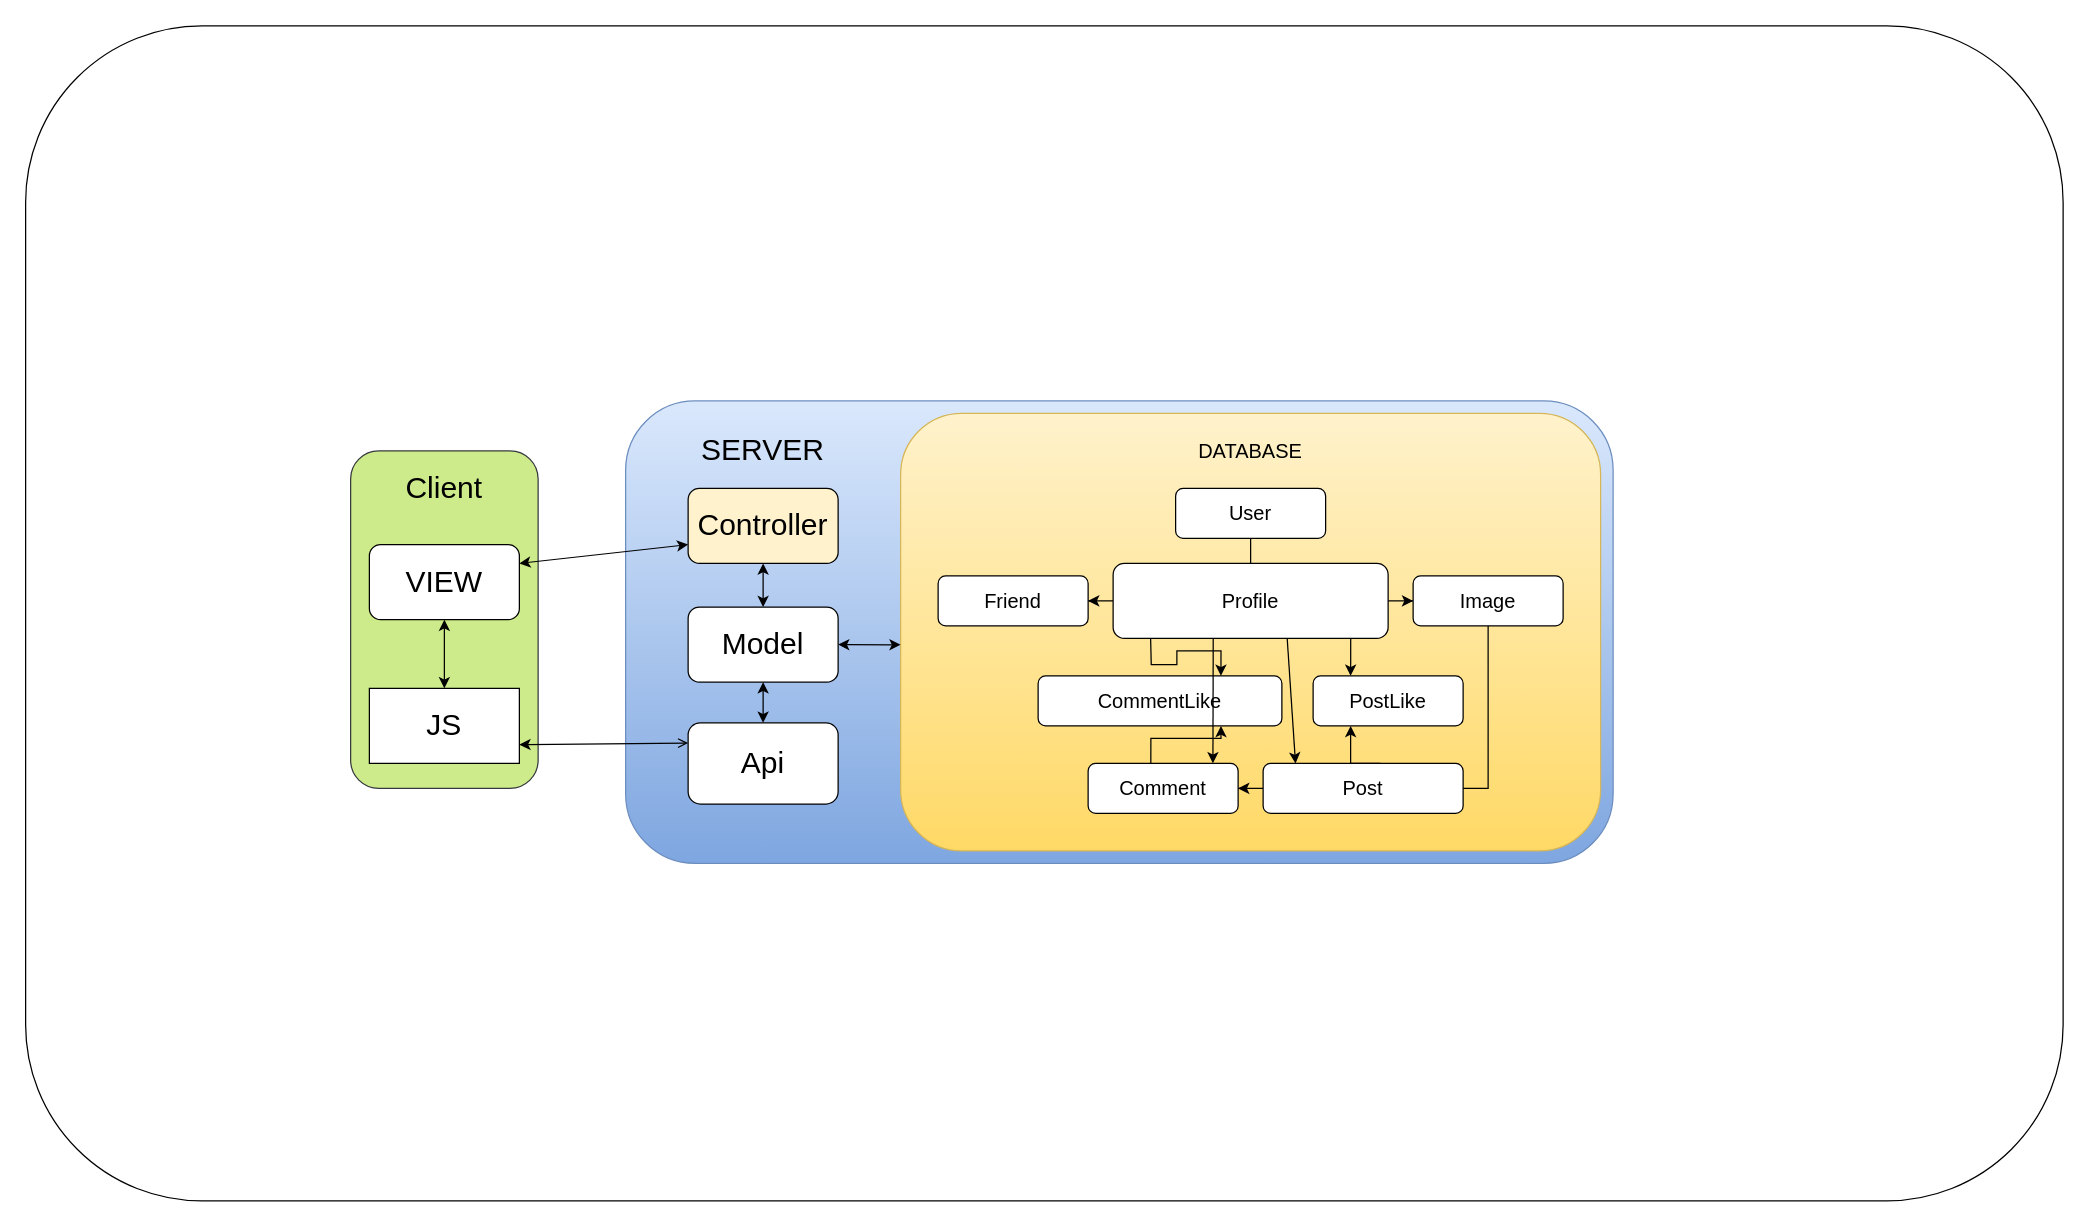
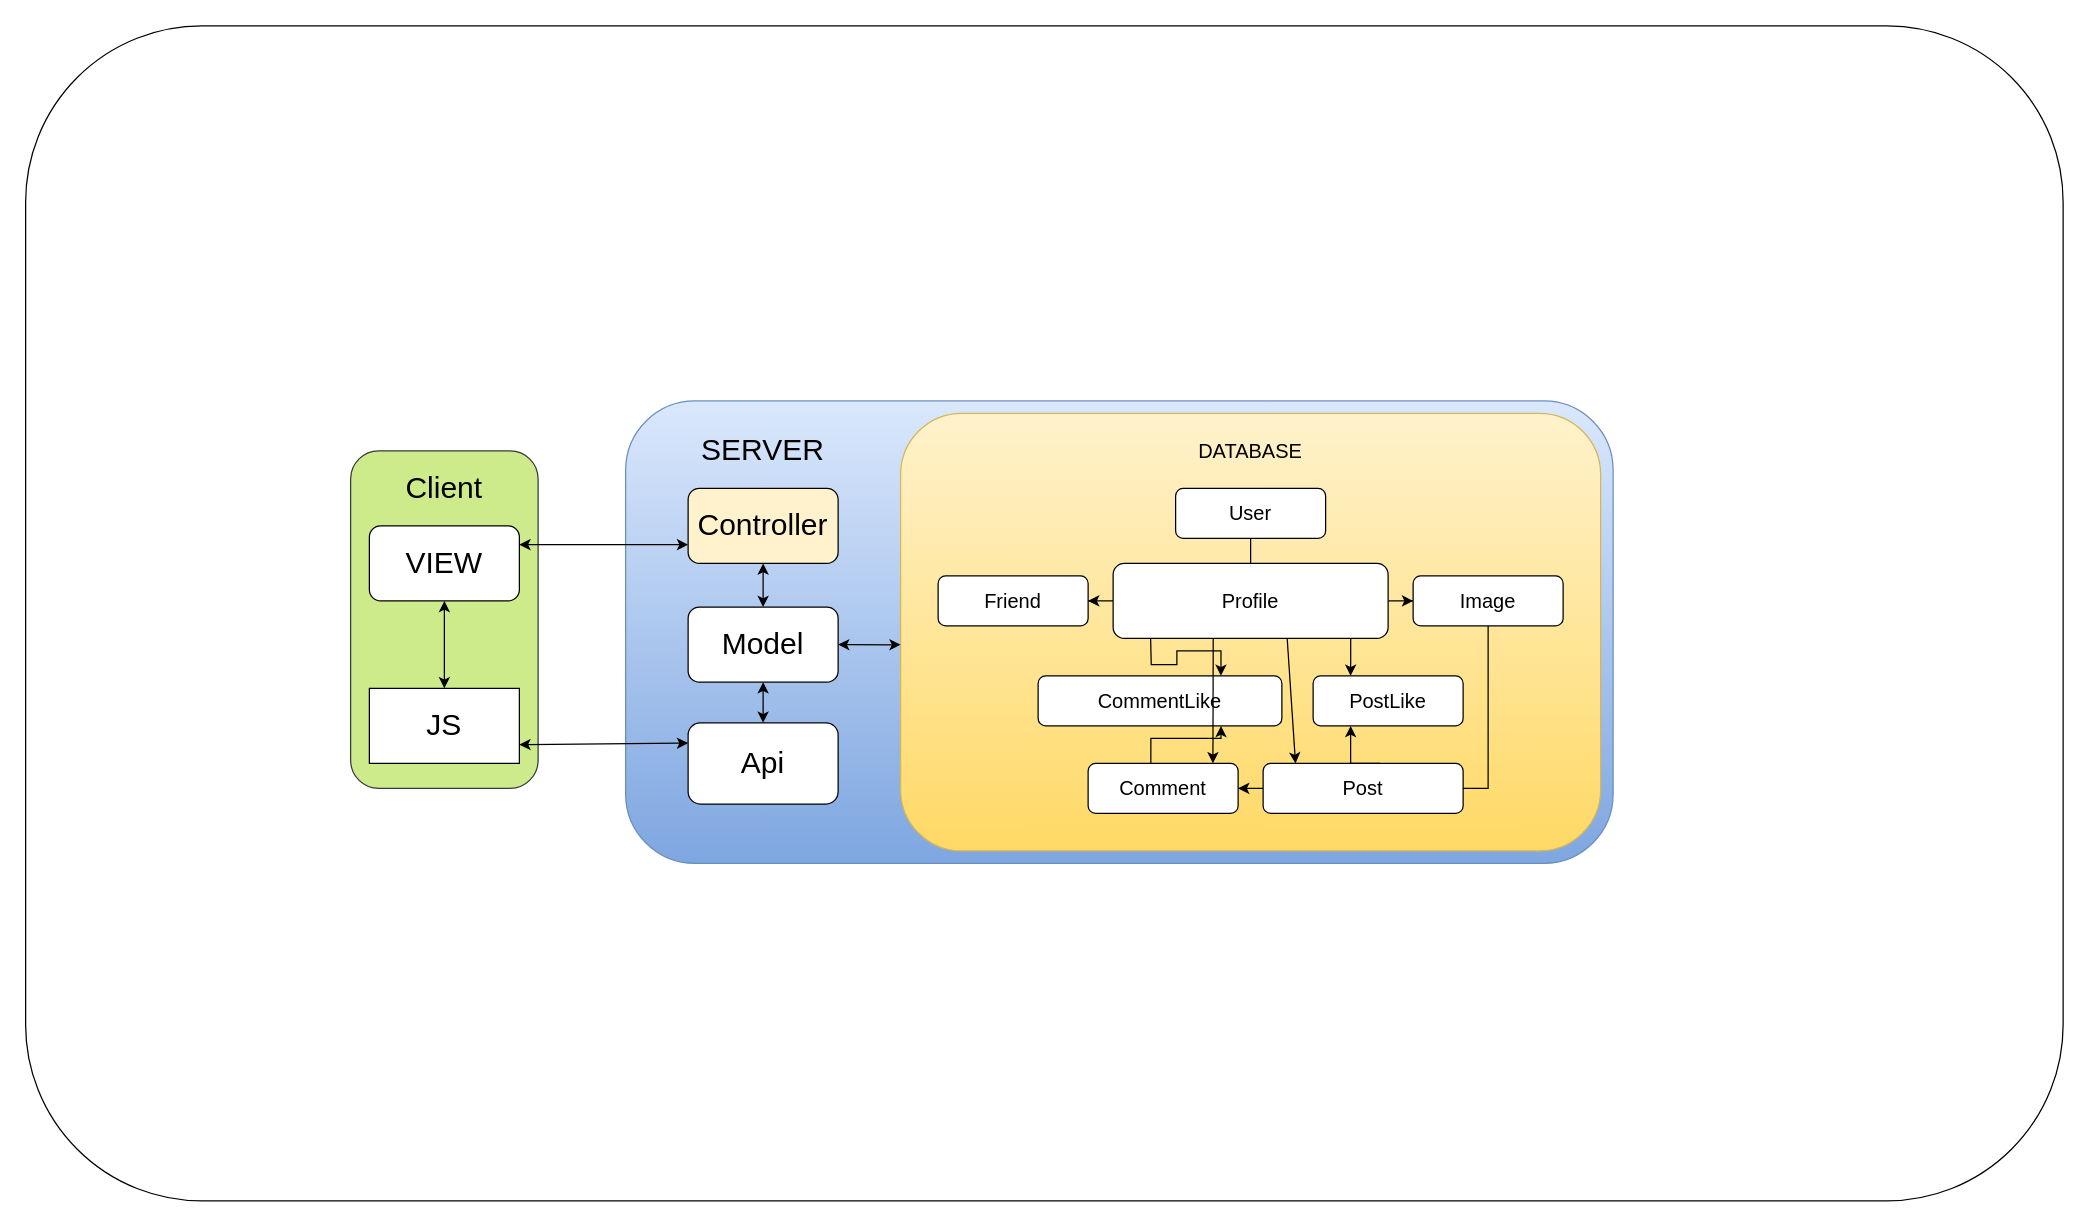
  <mxCell id="0" />
  <mxCell id="1" parent="0" />
  <mxCell id="2" value="" style="rounded=1;whiteSpace=wrap;html=1;fontSize=24;" vertex="1" parent="1"><mxGeometry x="20" y="20" width="1630" height="940" as="geometry" /></mxCell>
  <mxCell id="3" value="" style="rounded=1;whiteSpace=wrap;html=1;fontSize=24;gradientColor=#7ea6e0;fillColor=#dae8fc;strokeColor=#6c8ebf;" vertex="1" parent="1"><mxGeometry x="500" width="790" height="370" as="geometry" y="320" /></mxCell>
  <mxCell id="4" value="" style="rounded=1;whiteSpace=wrap;html=1;fontSize=24;fillColor=#cdeb8b;strokeColor=#36393d;" vertex="1" parent="1"><mxGeometry x="280" y="360" width="150" height="270" as="geometry" /></mxCell>
  <mxCell id="5" value="" style="rounded=1;whiteSpace=wrap;html=1;fontSize=16;arcSize=14;gradientColor=#ffd966;fillColor=#fff2cc;strokeColor=#d6b656;" vertex="1" parent="1"><mxGeometry x="720" y="330" width="560" height="350" as="geometry" /></mxCell>
  <mxCell id="6" value="User" style="rounded=1;whiteSpace=wrap;html=1;fontSize=16;" vertex="1" parent="1"><mxGeometry x="940" y="390" width="120" height="40" as="geometry" /></mxCell>
  <mxCell id="7" style="edgeStyle=orthogonalEdgeStyle;rounded=0;orthogonalLoop=1;jettySize=auto;html=1;exitX=0.864;exitY=1.006;exitDx=0;exitDy=0;entryX=0.25;entryY=0;entryDx=0;entryDy=0;fontSize=16;exitPerimeter=0;" edge="1" parent="1" source="11" target="20"><mxGeometry relative="1" as="geometry" /></mxCell>
  <mxCell id="8" style="edgeStyle=orthogonalEdgeStyle;rounded=0;orthogonalLoop=1;jettySize=auto;html=1;entryX=0.75;entryY=0;entryDx=0;entryDy=0;fontSize=16;" edge="1" parent="1" target="21"><mxGeometry relative="1" as="geometry"><mxPoint x="920" y="510" as="sourcePoint" /></mxGeometry></mxCell>
  <mxCell id="9" style="edgeStyle=orthogonalEdgeStyle;rounded=0;orthogonalLoop=1;jettySize=auto;html=1;entryX=1;entryY=0.5;entryDx=0;entryDy=0;fontSize=16;" edge="1" parent="1" source="11" target="14"><mxGeometry relative="1" as="geometry" /></mxCell>
  <mxCell id="10" style="edgeStyle=orthogonalEdgeStyle;rounded=0;orthogonalLoop=1;jettySize=auto;html=1;entryX=0;entryY=0.5;entryDx=0;entryDy=0;fontSize=16;" edge="1" parent="1" source="11" target="13"><mxGeometry relative="1" as="geometry" /></mxCell>
  <mxCell id="11" value="Profile" style="rounded=1;whiteSpace=wrap;html=1;fontSize=16;" vertex="1" parent="1"><mxGeometry x="890" y="450" width="220" height="60" as="geometry" /></mxCell>
  <mxCell id="12" value="" style="endArrow=none;html=1;entryX=0.5;entryY=1;entryDx=0;entryDy=0;" edge="1" parent="1" source="11" target="6"><mxGeometry width="50" height="50" relative="1" as="geometry"><mxPoint x="940" y="580" as="sourcePoint" /><mxPoint x="990" y="530" as="targetPoint" /></mxGeometry></mxCell>
  <mxCell id="13" value="Image" style="rounded=1;whiteSpace=wrap;html=1;fontSize=16;" vertex="1" parent="1"><mxGeometry x="1130" y="460" width="120" height="40" as="geometry" /></mxCell>
  <mxCell id="14" value="Friend&lt;br style=&quot;font-size: 16px;&quot;&gt;" style="rounded=1;whiteSpace=wrap;html=1;fontSize=16;" vertex="1" parent="1"><mxGeometry x="750" y="460" width="120" height="40" as="geometry" /></mxCell>
  <mxCell id="15" style="edgeStyle=orthogonalEdgeStyle;rounded=0;orthogonalLoop=1;jettySize=auto;html=1;exitX=0.418;exitY=0.002;exitDx=0;exitDy=0;entryX=0.75;entryY=1;entryDx=0;entryDy=0;fontSize=16;exitPerimeter=0;" edge="1" parent="1" source="16" target="21"><mxGeometry relative="1" as="geometry" /></mxCell>
  <mxCell id="16" value="Comment" style="rounded=1;whiteSpace=wrap;html=1;fontSize=16;" vertex="1" parent="1"><mxGeometry x="870" y="610" width="120" height="40" as="geometry" /></mxCell>
  <mxCell id="17" style="edgeStyle=orthogonalEdgeStyle;rounded=0;orthogonalLoop=1;jettySize=auto;html=1;entryX=1;entryY=0.5;entryDx=0;entryDy=0;fontSize=16;" edge="1" parent="1" source="19" target="16"><mxGeometry relative="1" as="geometry" /></mxCell>
  <mxCell id="18" style="edgeStyle=orthogonalEdgeStyle;rounded=0;orthogonalLoop=1;jettySize=auto;html=1;exitX=0.586;exitY=0;exitDx=0;exitDy=0;entryX=0.25;entryY=1;entryDx=0;entryDy=0;fontSize=16;exitPerimeter=0;" edge="1" parent="1" source="19" target="20"><mxGeometry relative="1" as="geometry" /></mxCell>
  <mxCell id="19" value="Post" style="rounded=1;whiteSpace=wrap;html=1;fontSize=16;" vertex="1" parent="1"><mxGeometry x="1010" y="610" width="160" height="40" as="geometry" /></mxCell>
  <mxCell id="20" value="PostLike" style="rounded=1;whiteSpace=wrap;html=1;fontSize=16;" vertex="1" parent="1"><mxGeometry x="1050" y="540" width="120" height="40" as="geometry" /></mxCell>
  <mxCell id="21" value="CommentLike" style="rounded=1;whiteSpace=wrap;html=1;fontSize=16;" vertex="1" parent="1"><mxGeometry x="830" y="540" width="195" height="40" as="geometry" /></mxCell>
  <mxCell id="22" value="" style="endArrow=classic;html=1;fontSize=16;exitX=0.633;exitY=1.002;exitDx=0;exitDy=0;exitPerimeter=0;entryX=0.162;entryY=0.003;entryDx=0;entryDy=0;entryPerimeter=0;" edge="1" parent="1" source="11" target="19"><mxGeometry width="50" height="50" relative="1" as="geometry"><mxPoint x="750" y="760" as="sourcePoint" /><mxPoint x="800" y="710" as="targetPoint" /></mxGeometry></mxCell>
  <mxCell id="23" value="" style="endArrow=classic;html=1;fontSize=16;exitX=0.364;exitY=1.007;exitDx=0;exitDy=0;exitPerimeter=0;entryX=0.832;entryY=0;entryDx=0;entryDy=0;entryPerimeter=0;" edge="1" parent="1" source="11" target="16"><mxGeometry width="50" height="50" relative="1" as="geometry"><mxPoint x="750" y="760" as="sourcePoint" /><mxPoint x="971" y="630" as="targetPoint" /></mxGeometry></mxCell>
  <mxCell id="24" value="" style="endArrow=none;html=1;fontSize=16;entryX=1;entryY=0.5;entryDx=0;entryDy=0;exitX=0.5;exitY=1;exitDx=0;exitDy=0;strokeColor=#000000;fillColor=#f5f5f5;rounded=0;" edge="1" parent="1" source="13" target="19"><mxGeometry width="50" height="50" relative="1" as="geometry"><mxPoint x="750" y="740" as="sourcePoint" /><mxPoint x="800" y="690" as="targetPoint" /><Array as="points"><mxPoint x="1190" y="630" /></Array></mxGeometry></mxCell>
  <mxCell id="25" value="DATABASE" style="text;html=1;strokeColor=none;fillColor=none;align=center;verticalAlign=middle;whiteSpace=wrap;rounded=0;fontSize=16;" vertex="1" parent="1"><mxGeometry x="935" y="340" width="130" height="40" as="geometry" /></mxCell>
  <mxCell id="26" value="Api" style="rounded=1;whiteSpace=wrap;html=1;fontSize=24;" vertex="1" parent="1"><mxGeometry x="550" y="577.5" width="120" height="65" as="geometry" /></mxCell>
  <mxCell id="27" value="Model" style="rounded=1;whiteSpace=wrap;html=1;fontSize=24;" vertex="1" parent="1"><mxGeometry x="550" y="485" width="120" height="60" as="geometry" /></mxCell>
- <mxCell id="28" value="VIEW" style="rounded=1;whiteSpace=wrap;html=1;fontSize=24;" vertex="1" parent="1"><mxGeometry x="295" y="435" width="120" height="60" as="geometry" /></mxCell>
+ <mxCell id="28" value="VIEW" style="rounded=1;whiteSpace=wrap;html=1;fontSize=24;" vertex="1" parent="1"><mxGeometry x="295" y="420" width="120" height="60" as="geometry" /></mxCell>
  <mxCell id="29" value="Controller" style="rounded=1;whiteSpace=wrap;html=1;fontSize=24;fillColor=#fff2cc;" vertex="1" parent="1"><mxGeometry x="550" y="390" width="120" height="60" as="geometry" /></mxCell>
  <mxCell id="30" value="JS" style="whiteSpace=wrap;html=1;fontSize=24;rounded=0;" vertex="1" parent="1"><mxGeometry x="295" y="550" width="120" height="60" as="geometry" /></mxCell>
  <mxCell id="31" value="Client" style="text;html=1;strokeColor=none;fillColor=none;align=center;verticalAlign=middle;whiteSpace=wrap;rounded=0;fontSize=24;" vertex="1" parent="1"><mxGeometry x="335" y="380" width="40" height="20" as="geometry" /></mxCell>
  <mxCell id="32" value="SERVER" style="text;html=1;strokeColor=none;fillColor=none;align=center;verticalAlign=middle;whiteSpace=wrap;rounded=0;fontSize=24;" vertex="1" parent="1"><mxGeometry x="590" y="350" width="40" height="20" as="geometry" /></mxCell>
  <mxCell id="33" value="" style="endArrow=classic;startArrow=classic;html=1;strokeColor=#000000;fontSize=24;entryX=0.5;entryY=0;entryDx=0;entryDy=0;exitX=0.5;exitY=1;exitDx=0;exitDy=0;" edge="1" parent="1" source="27" target="26"><mxGeometry width="50" height="50" relative="1" as="geometry"><mxPoint x="290" y="760" as="sourcePoint" /><mxPoint x="340" y="710" as="targetPoint" /></mxGeometry></mxCell>
  <mxCell id="34" value="" style="endArrow=classic;startArrow=classic;html=1;strokeColor=#000000;fontSize=24;entryX=0.5;entryY=1;entryDx=0;entryDy=0;" edge="1" parent="1" source="27" target="29"><mxGeometry width="50" height="50" relative="1" as="geometry"><mxPoint x="620" y="510" as="sourcePoint" /><mxPoint x="670" y="460" as="targetPoint" /></mxGeometry></mxCell>
  <mxCell id="35" value="" style="endArrow=classic;startArrow=classic;html=1;strokeColor=#000000;fontSize=24;entryX=0;entryY=0.529;entryDx=0;entryDy=0;entryPerimeter=0;exitX=1;exitY=0.5;exitDx=0;exitDy=0;" edge="1" parent="1" source="27" target="5"><mxGeometry width="50" height="50" relative="1" as="geometry"><mxPoint x="290" y="760" as="sourcePoint" /><mxPoint x="340" y="710" as="targetPoint" /></mxGeometry></mxCell>
  <mxCell id="36" value="" style="endArrow=classic;startArrow=classic;html=1;strokeColor=#000000;fontSize=24;entryX=0;entryY=0.75;entryDx=0;entryDy=0;exitX=1;exitY=0.25;exitDx=0;exitDy=0;" edge="1" parent="1" source="28" target="29"><mxGeometry width="50" height="50" relative="1" as="geometry"><mxPoint x="290" y="760" as="sourcePoint" /><mxPoint x="340" y="710" as="targetPoint" /></mxGeometry></mxCell>
- <mxCell id="37" value="" style="endArrow=open;startArrow=classic;html=1;strokeColor=#000000;fontSize=24;entryX=0;entryY=0.25;entryDx=0;entryDy=0;exitX=1;exitY=0.75;exitDx=0;exitDy=0;" edge="1" parent="1" source="30" target="26"><mxGeometry width="50" height="50" relative="1" as="geometry"><mxPoint x="290" y="760" as="sourcePoint" /><mxPoint x="340" y="710" as="targetPoint" /></mxGeometry></mxCell>
+ <mxCell id="37" value="" style="endArrow=classic;startArrow=classic;html=1;strokeColor=#000000;fontSize=24;entryX=0;entryY=0.25;entryDx=0;entryDy=0;exitX=1;exitY=0.75;exitDx=0;exitDy=0;" edge="1" parent="1" source="30" target="26"><mxGeometry width="50" height="50" relative="1" as="geometry"><mxPoint x="290" y="760" as="sourcePoint" /><mxPoint x="340" y="710" as="targetPoint" /></mxGeometry></mxCell>
  <mxCell id="38" value="" style="endArrow=classic;startArrow=classic;html=1;strokeColor=#000000;fontSize=24;entryX=0.5;entryY=1;entryDx=0;entryDy=0;exitX=0.5;exitY=0;exitDx=0;exitDy=0;" edge="1" parent="1" source="30" target="28"><mxGeometry width="50" height="50" relative="1" as="geometry"><mxPoint x="280" y="760" as="sourcePoint" /><mxPoint x="330" y="710" as="targetPoint" /></mxGeometry></mxCell>
